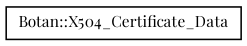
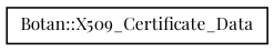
  digraph {
    rankdir=LR
    fontname="Playfair Display"
-   n1 [color=black fillcolor=white fontname="Playfair Display" fontsize=10 height=0.2 label="Botan::X504_Certificate_Data" shape=record style=filled width=0.4]
+   n1 [color=black fillcolor=white fontname="Playfair Display" fontsize=10 height=0.2 label="Botan::X509_Certificate_Data" shape=record style=filled width=0.4]
  }
